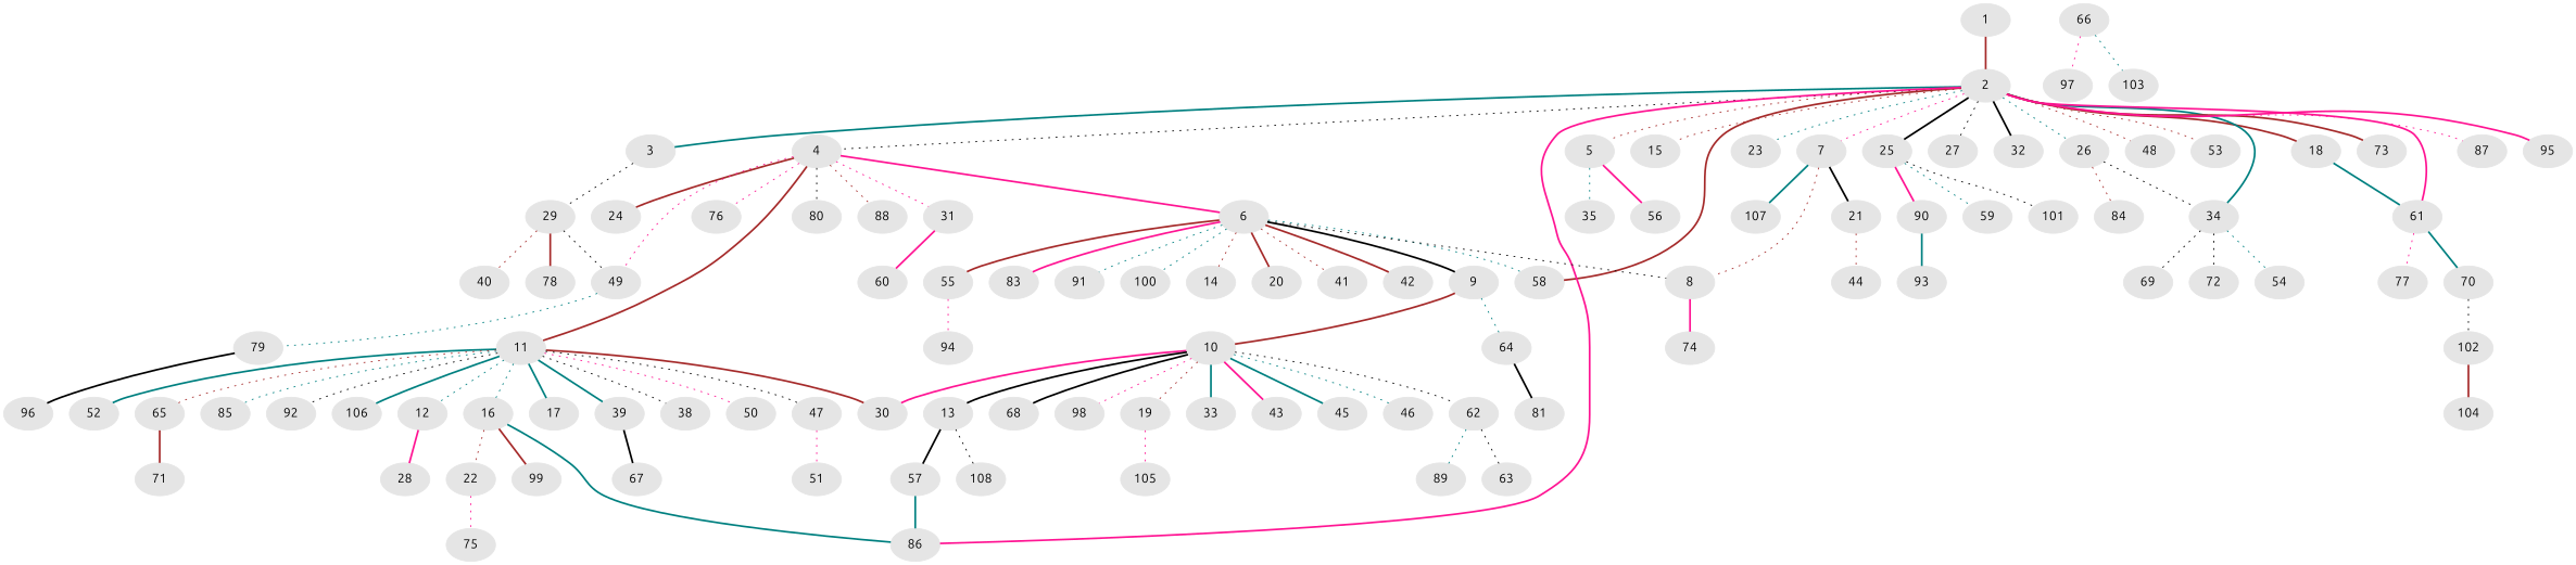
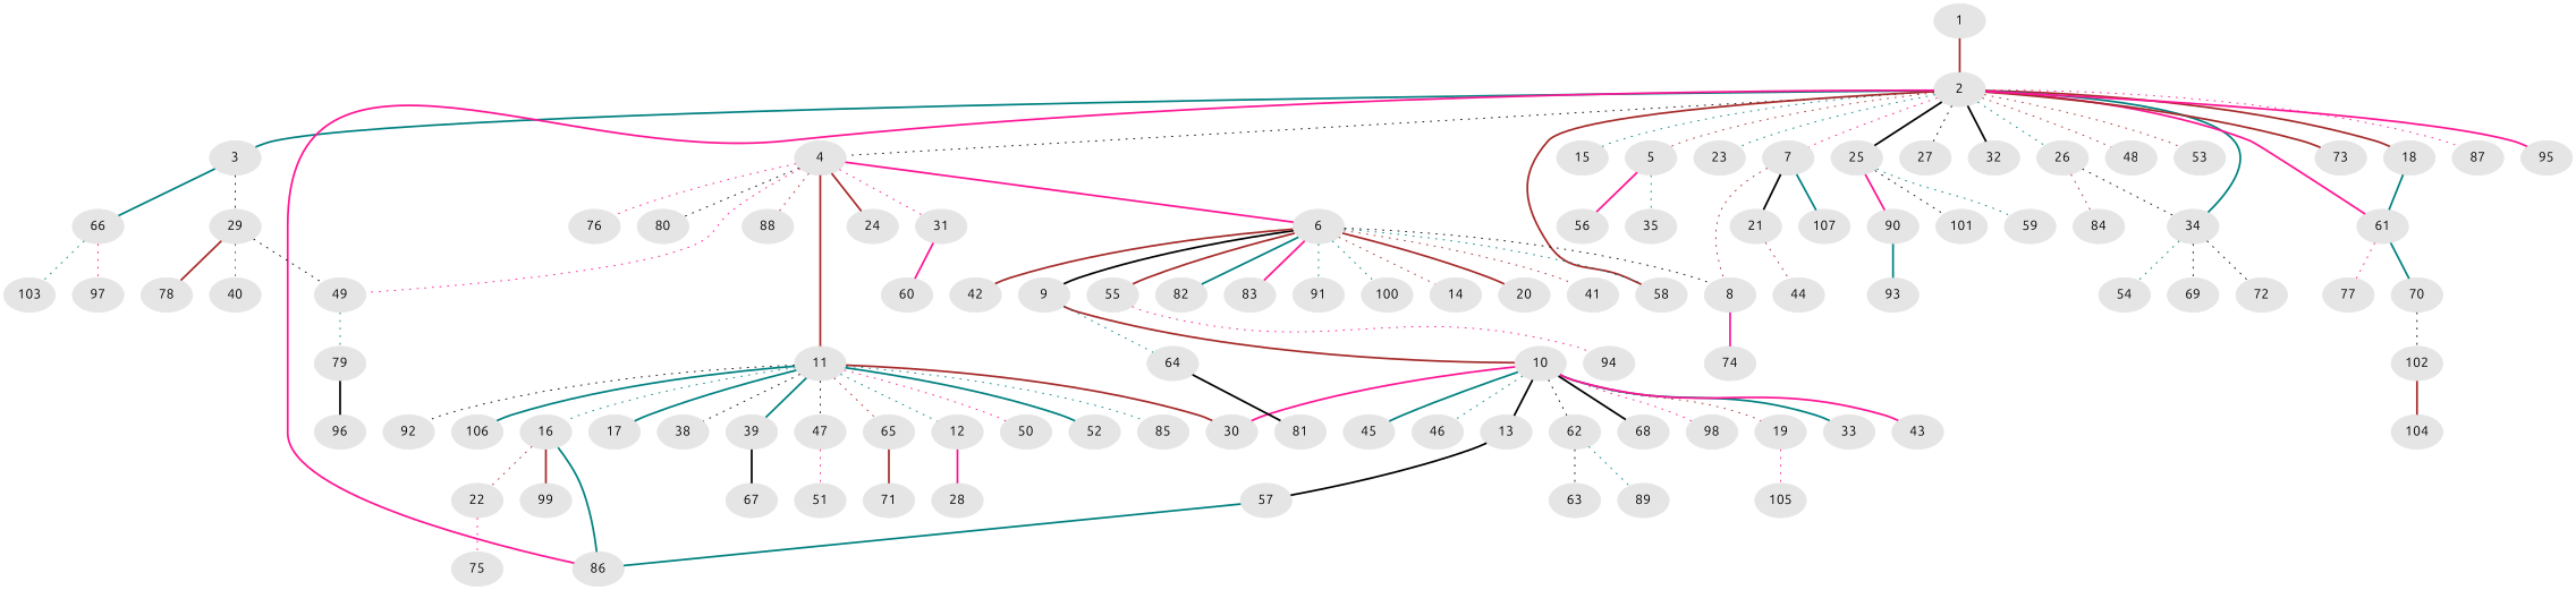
  graph {
    fontname=Ubuntu
    node [color=gray90 fontname=Ubuntu style=filled]
    edge [color=teal fontname=Ubuntu style=dotted]
    1
    2
    3
    4
    5
    7
    15
    18
    23
    25
    26
    27
    32
    34
    48
    53
    58
    61
    73
    86
    87
    95
    29
    66
    6
    11
    24
    31
    49
    76
    80
    88
    35
    56
    8
    21
    107
    59
    90
    101
    84
    54
    69
    72
    70
    77
    40
    78
    97
    103
    9
    14
    20
    41
    42
    55
+   82
    83
    91
    100
    30
    12
    16
    17
    38
    39
    47
    50
    52
    65
    85
    92
    106
    60
    79
    74
    10
    64
    94
    44
    13
    19
    33
    43
    45
    46
    62
    68
    98
    81
    57
-   108
    105
    63
    89
    28
    22
    99
    67
    51
    71
    75
    93
    96
    102
    104
    1 -- 2 [color=brown style=bold]
    2 -- 3 [style=bold]
    2 -- 4 [color=black]
    2 -- 5 [color=brown]
    2 -- 7 [color=deeppink]
-   2 -- 15 [color=brown]
+   2 -- 15
    2 -- 18 [color=brown style=bold]
    2 -- 23
    2 -- 25 [color=black style=bold]
    2 -- 26
    2 -- 27 [color=black]
    2 -- 32 [color=black style=bold]
    2 -- 34 [style=bold]
    2 -- 48 [color=brown]
    2 -- 53 [color=brown]
    2 -- 58 [color=brown style=bold]
    2 -- 61 [color=deeppink style=bold]
    2 -- 73 [color=brown style=bold]
    2 -- 86 [color=deeppink style=bold]
    2 -- 87 [color=deeppink]
    2 -- 95 [color=deeppink style=bold]
    3 -- 29 [color=black]
+   3 -- 66 [style=bold]
    4 -- 6 [color=deeppink style=bold]
    4 -- 11 [color=brown style=bold]
    4 -- 24 [color=brown style=bold]
    4 -- 31 [color=deeppink]
    4 -- 49 [color=deeppink]
    4 -- 76 [color=deeppink]
    4 -- 80 [color=black]
    4 -- 88 [color=brown]
    5 -- 35
    5 -- 56 [color=deeppink style=bold]
    7 -- 8 [color=brown]
    7 -- 21 [color=black style=bold]
    7 -- 107 [style=bold]
    18 -- 61 [style=bold]
    25 -- 59
    25 -- 90 [color=deeppink style=bold]
    25 -- 101 [color=black]
    26 -- 34 [color=black]
    26 -- 84 [color=brown]
    34 -- 54
    34 -- 69 [color=black]
    34 -- 72 [color=black]
    61 -- 70 [style=bold]
    61 -- 77 [color=deeppink]
    29 -- 49 [color=black]
    29 -- 40 [color=brown]
    29 -- 78 [color=brown style=bold]
    66 -- 97 [color=deeppink]
    66 -- 103
    6 -- 58
    6 -- 8 [color=black]
    6 -- 9 [color=black style=bold]
    6 -- 14 [color=brown]
    6 -- 20 [color=brown style=bold]
    6 -- 41 [color=brown]
    6 -- 42 [color=brown style=bold]
    6 -- 55 [color=brown style=bold]
+   6 -- 82 [style=bold]
    6 -- 83 [color=deeppink style=bold]
    6 -- 91
    6 -- 100
    11 -- 30 [color=brown style=bold]
    11 -- 12
    11 -- 16
    11 -- 17 [style=bold]
    11 -- 38 [color=black]
    11 -- 39 [style=bold]
    11 -- 47 [color=black]
    11 -- 50 [color=deeppink]
    11 -- 52 [style=bold]
    11 -- 65 [color=brown]
    11 -- 85
    11 -- 92 [color=black]
    11 -- 106 [style=bold]
    31 -- 60 [color=deeppink style=bold]
    49 -- 79
    8 -- 74 [color=deeppink style=bold]
    21 -- 44 [color=brown]
    90 -- 93 [style=bold]
    70 -- 102 [color=black]
    9 -- 10 [color=brown style=bold]
    9 -- 64
    55 -- 94 [color=deeppink]
    12 -- 28 [color=deeppink style=bold]
    16 -- 86 [style=bold]
    16 -- 22 [color=brown]
    16 -- 99 [color=brown style=bold]
    39 -- 67 [color=black style=bold]
    47 -- 51 [color=deeppink]
    65 -- 71 [color=brown style=bold]
    79 -- 96 [color=black style=bold]
    10 -- 30 [color=deeppink style=bold]
    10 -- 13 [color=black style=bold]
    10 -- 19 [color=brown]
    10 -- 33 [style=bold]
    10 -- 43 [color=deeppink style=bold]
    10 -- 45 [style=bold]
    10 -- 46
    10 -- 62 [color=black]
    10 -- 68 [color=black style=bold]
    10 -- 98 [color=deeppink]
    64 -- 81 [color=black style=bold]
    13 -- 57 [color=black style=bold]
-   13 -- 108 [color=black]
    19 -- 105 [color=deeppink]
    62 -- 63 [color=black]
    62 -- 89
    57 -- 86 [style=bold]
    22 -- 75 [color=deeppink]
    102 -- 104 [color=brown style=bold]
  }
